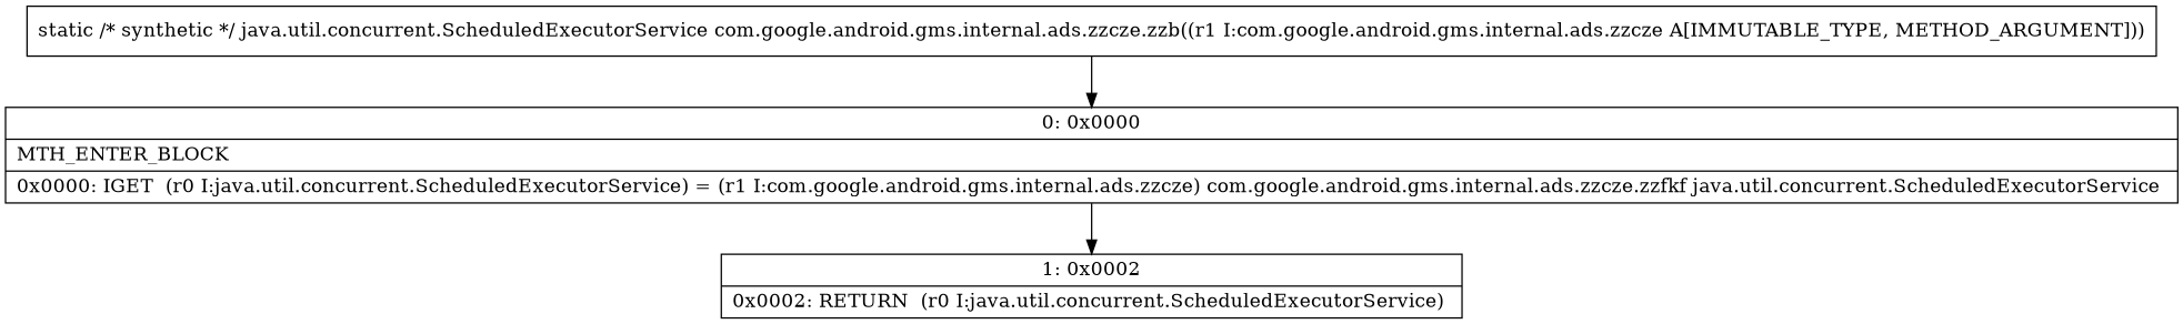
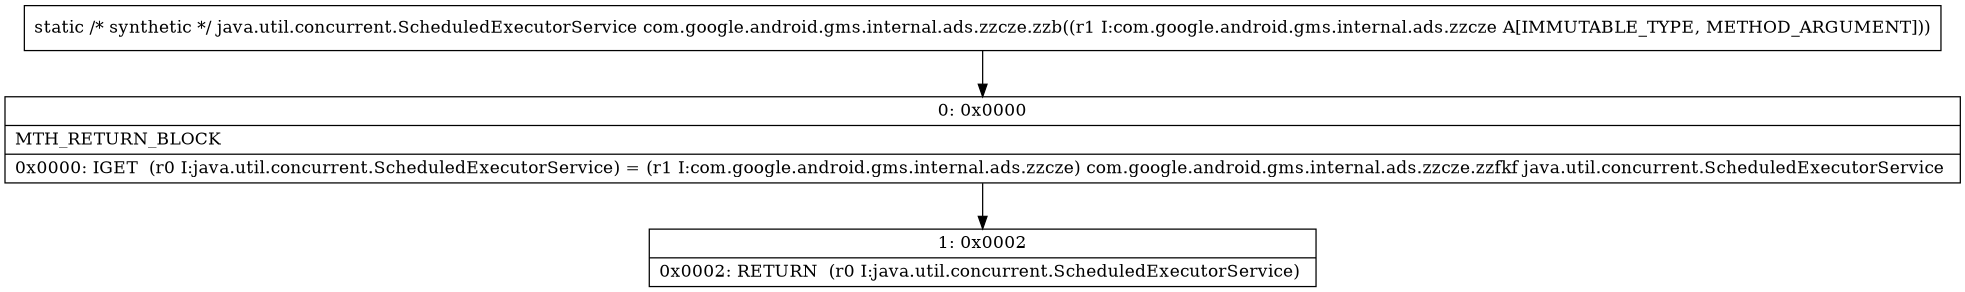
  digraph {
    node [shape=record]
-   n1 [label="{0\:\ 0x0000|MTH_ENTER_BLOCK\l|0x0000: IGET  (r0 I:java.util.concurrent.ScheduledExecutorService) = (r1 I:com.google.android.gms.internal.ads.zzcze) com.google.android.gms.internal.ads.zzcze.zzfkf java.util.concurrent.ScheduledExecutorService \l}"]
+   n1 [label="{0\:\ 0x0000|MTH_RETURN_BLOCK\l|0x0000: IGET  (r0 I:java.util.concurrent.ScheduledExecutorService) = (r1 I:com.google.android.gms.internal.ads.zzcze) com.google.android.gms.internal.ads.zzcze.zzfkf java.util.concurrent.ScheduledExecutorService \l}"]
    n2 [label="{1\:\ 0x0002|0x0002: RETURN  (r0 I:java.util.concurrent.ScheduledExecutorService) \l}"]
    n3 [label="{static \/* synthetic *\/ java.util.concurrent.ScheduledExecutorService com.google.android.gms.internal.ads.zzcze.zzb((r1 I:com.google.android.gms.internal.ads.zzcze A[IMMUTABLE_TYPE, METHOD_ARGUMENT])) }"]
    n1 -> n2
    n3 -> n1
  }
